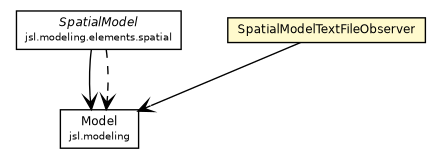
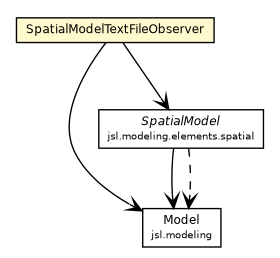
  digraph {
    nodesep=0.25
    ranksep=0.5
    node [fontcolor=black fontname=Helvetica fontsize=9.0 shape=plaintext]
    edge [arrowhead=open color=black fontcolor=black fontname=Helvetica fontsize=10.0 headport=p labelfontname=Helvetica labelfontsize=10 tailport=p]
    n1 [label=<<table title="jsl.modeling.Model" border="0" cellborder="1" cellspacing="0" cellpadding="2" port="p" href="../modeling/Model.html"> 		<tr><td><table border="0" cellspacing="0" cellpadding="1"> <tr><td align="center" balign="center"> Model </td></tr> <tr><td align="center" balign="center"><font point-size="7.0"> jsl.modeling </font></td></tr> 		</table></td></tr> 		</table>>]
    n2 [label=<<table title="jsl.modeling.elements.spatial.SpatialModel" border="0" cellborder="1" cellspacing="0" cellpadding="2" port="p" href="../modeling/elements/spatial/SpatialModel.html"> 		<tr><td><table border="0" cellspacing="0" cellpadding="1"> <tr><td align="center" balign="center"><font face="Helvetica-Oblique"> SpatialModel </font></td></tr> <tr><td align="center" balign="center"><font point-size="7.0"> jsl.modeling.elements.spatial </font></td></tr> 		</table></td></tr> 		</table>>]
    n3 [label=<<table title="jsl.observers.SpatialModelTextFileObserver" border="0" cellborder="1" cellspacing="0" cellpadding="2" port="p" bgcolor="lemonChiffon" href="./SpatialModelTextFileObserver.html"> 		<tr><td><table border="0" cellspacing="0" cellpadding="1"> <tr><td align="center" balign="center"> SpatialModelTextFileObserver </td></tr> 		</table></td></tr> 		</table>>]
    n2 -> n1
    n2 -> n1 [style=dashed]
    n3 -> n1
+   n3 -> n2
  }
